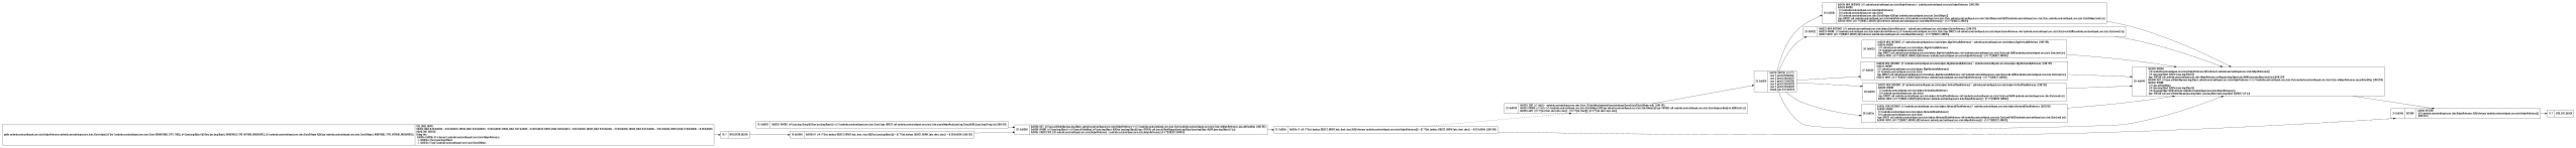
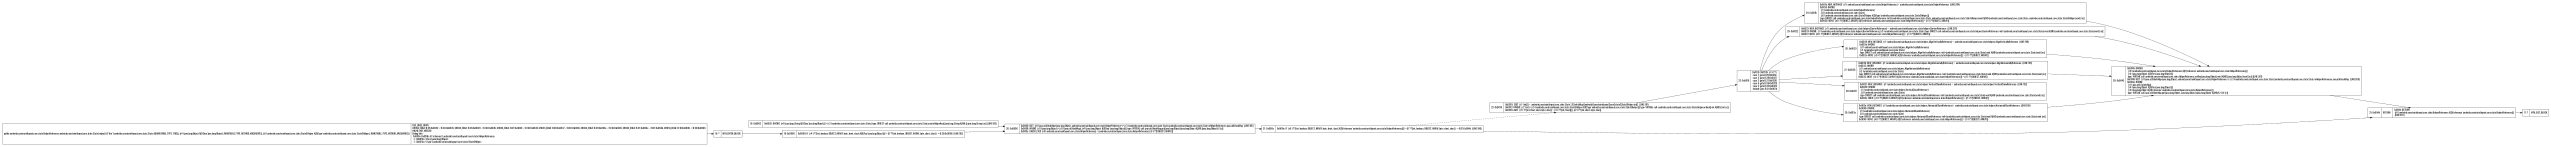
  digraph {
    fontname=Oswald
    rankdir=LR
    node [fontname=Oswald shape=record]
    edge [fontname=Oswald]
    n1 [label="{16\:\ ?|MTH_ENTER_BLOCK\l}"]
    n2 [label="{18\:\ 0x0000|0x0000: IF  (r4 I:??[int, boolean, OBJECT, ARRAY, byte, short, char] A[D('key' java.lang.Object)]) != (0 ??[int, boolean, OBJECT, ARRAY, byte, short, char])  \-\> B:20:0x0006  (LINE:182)\l}"]
    n3 [label="{20\:\ 0x0006|0x0006: IGET  (r0 I:java.util.HashMap\<java.lang.Object, androidx.constraintlayout.core.state.HelperReference\>) = (r3 I:androidx.constraintlayout.core.state.State) androidx.constraintlayout.core.state.State.mHelperReferences java.util.HashMap  (LINE:185)\l0x0008: INVOKE  (r0 I:java.lang.Object) = (r0 I:java.util.HashMap), (r4 I:java.lang.Object A[D('key' java.lang.Object)]) type: VIRTUAL call: java.util.HashMap.get(java.lang.Object):java.lang.Object A[MD:(java.lang.Object):V (c)]\l0x000c: CHECK_CAST (r0 I:androidx.constraintlayout.core.state.HelperReference) = (androidx.constraintlayout.core.state.HelperReference) (r0 I:??[OBJECT, ARRAY]) \l}"]
    n4 [label="{19\:\ 0x0002|0x0002: INVOKE  (r4 I:java.lang.String A[D('key' java.lang.Object)]) = (r3 I:androidx.constraintlayout.core.state.State) type: DIRECT call: androidx.constraintlayout.core.state.State.createHelperKey():java.lang.String A[MD:():java.lang.String (m)] (LINE:183)\l}"]
    n5 [label="{21\:\ 0x000e|0x000e: IF  (r0 I:??[int, boolean, OBJECT, ARRAY, byte, short, char] A[D('reference' androidx.constraintlayout.core.state.HelperReference)]) != (0 ??[int, boolean, OBJECT, ARRAY, byte, short, char])  \-\> B:31:0x004d  (LINE:186)\l}"]
    n6 [label="{22\:\ 0x0010|0x0010: SGET  (r1 I:int[]) =  androidx.constraintlayout.core.state.State.1.$SwitchMap$androidx$constraintlayout$core$state$State$Helper int[]  (LINE:187)\l0x0012: INVOKE  (r2 I:int) = (r5 I:androidx.constraintlayout.core.state.State$Helper A[D('type' androidx.constraintlayout.core.state.State$Helper)]) type: VIRTUAL call: androidx.constraintlayout.core.state.State.Helper.ordinal():int A[MD:():int (c)]\l0x0016: AGET  (r1 I:??[int, float, short, byte, char]) = (r1 I:??[int, float][]), (r2 I:??[int, short, byte, char]) \l}"]
    n7 [label="{31\:\ 0x004d|RETURN\l|0x004d: RETURN  \l  (r0 I:androidx.constraintlayout.core.state.HelperReference A[D('reference' androidx.constraintlayout.core.state.HelperReference)])\l  (LINE:210)\l}"]
    n8 [label="{23\:\ 0x0018|0x7018: SWITCH  (r1 I:??)\l case 1: goto B:29:0x003e\l case 2: goto B:28:0x0037\l case 3: goto B:27:0x0030\l case 4: goto B:26:0x0029\l case 5: goto B:25:0x0022\l default: goto B:24:0x001b \l}"]
    n9 [label="{17\:\ ?|MTH_EXIT_BLOCK\l}"]
    n10 [label="{24\:\ 0x001b|0x001b: NEW_INSTANCE  (r1 I:androidx.constraintlayout.core.state.HelperReference) =  androidx.constraintlayout.core.state.HelperReference  (LINE:204)\l0x001d: INVOKE  \l  (r1 I:androidx.constraintlayout.core.state.HelperReference)\l  (r3 I:androidx.constraintlayout.core.state.State)\l  (r5 I:androidx.constraintlayout.core.state.State$Helper A[D('type' androidx.constraintlayout.core.state.State$Helper)])\l type: DIRECT call: androidx.constraintlayout.core.state.HelperReference.\<init\>(androidx.constraintlayout.core.state.State, androidx.constraintlayout.core.state.State$Helper):void A[MD:(androidx.constraintlayout.core.state.State, androidx.constraintlayout.core.state.State$Helper):void (m)]\l0x0020: MOVE  (r0 I:??[OBJECT, ARRAY] A[D('reference' androidx.constraintlayout.core.state.HelperReference)]) = (r1 I:??[OBJECT, ARRAY]) \l}"]
    n11 [label="{25\:\ 0x0022|0x0022: NEW_INSTANCE  (r1 I:androidx.constraintlayout.core.state.helpers.BarrierReference) =  androidx.constraintlayout.core.state.helpers.BarrierReference  (LINE:201)\l0x0024: INVOKE  (r1 I:androidx.constraintlayout.core.state.helpers.BarrierReference), (r3 I:androidx.constraintlayout.core.state.State) type: DIRECT call: androidx.constraintlayout.core.state.helpers.BarrierReference.\<init\>(androidx.constraintlayout.core.state.State):void A[MD:(androidx.constraintlayout.core.state.State):void (m)]\l0x0027: MOVE  (r0 I:??[OBJECT, ARRAY] A[D('reference' androidx.constraintlayout.core.state.HelperReference)]) = (r1 I:??[OBJECT, ARRAY]) \l}"]
    n12 [label="{26\:\ 0x0029|0x0029: NEW_INSTANCE  (r1 I:androidx.constraintlayout.core.state.helpers.AlignVerticallyReference) =  androidx.constraintlayout.core.state.helpers.AlignVerticallyReference  (LINE:198)\l0x002b: INVOKE  \l  (r1 I:androidx.constraintlayout.core.state.helpers.AlignVerticallyReference)\l  (r3 I:androidx.constraintlayout.core.state.State)\l type: DIRECT call: androidx.constraintlayout.core.state.helpers.AlignVerticallyReference.\<init\>(androidx.constraintlayout.core.state.State):void A[MD:(androidx.constraintlayout.core.state.State):void (m)]\l0x002e: MOVE  (r0 I:??[OBJECT, ARRAY] A[D('reference' androidx.constraintlayout.core.state.HelperReference)]) = (r1 I:??[OBJECT, ARRAY]) \l}"]
    n13 [label="{27\:\ 0x0030|0x0030: NEW_INSTANCE  (r1 I:androidx.constraintlayout.core.state.helpers.AlignHorizontallyReference) =  androidx.constraintlayout.core.state.helpers.AlignHorizontallyReference  (LINE:195)\l0x0032: INVOKE  \l  (r1 I:androidx.constraintlayout.core.state.helpers.AlignHorizontallyReference)\l  (r3 I:androidx.constraintlayout.core.state.State)\l type: DIRECT call: androidx.constraintlayout.core.state.helpers.AlignHorizontallyReference.\<init\>(androidx.constraintlayout.core.state.State):void A[MD:(androidx.constraintlayout.core.state.State):void (m)]\l0x0035: MOVE  (r0 I:??[OBJECT, ARRAY] A[D('reference' androidx.constraintlayout.core.state.HelperReference)]) = (r1 I:??[OBJECT, ARRAY]) \l}"]
    n14 [label="{28\:\ 0x0037|0x0037: NEW_INSTANCE  (r1 I:androidx.constraintlayout.core.state.helpers.VerticalChainReference) =  androidx.constraintlayout.core.state.helpers.VerticalChainReference  (LINE:192)\l0x0039: INVOKE  \l  (r1 I:androidx.constraintlayout.core.state.helpers.VerticalChainReference)\l  (r3 I:androidx.constraintlayout.core.state.State)\l type: DIRECT call: androidx.constraintlayout.core.state.helpers.VerticalChainReference.\<init\>(androidx.constraintlayout.core.state.State):void A[MD:(androidx.constraintlayout.core.state.State):void (m)]\l0x003c: MOVE  (r0 I:??[OBJECT, ARRAY] A[D('reference' androidx.constraintlayout.core.state.HelperReference)]) = (r1 I:??[OBJECT, ARRAY]) \l}"]
    n15 [label="{29\:\ 0x003e|0x003e: NEW_INSTANCE  (r1 I:androidx.constraintlayout.core.state.helpers.HorizontalChainReference) =  androidx.constraintlayout.core.state.helpers.HorizontalChainReference  (LINE:189)\l0x0040: INVOKE  \l  (r1 I:androidx.constraintlayout.core.state.helpers.HorizontalChainReference)\l  (r3 I:androidx.constraintlayout.core.state.State)\l type: DIRECT call: androidx.constraintlayout.core.state.helpers.HorizontalChainReference.\<init\>(androidx.constraintlayout.core.state.State):void A[MD:(androidx.constraintlayout.core.state.State):void (m)]\l0x0043: MOVE  (r0 I:??[OBJECT, ARRAY] A[D('reference' androidx.constraintlayout.core.state.HelperReference)]) = (r1 I:??[OBJECT, ARRAY]) \l}"]
-   n16 [label="{30\:\ 0x0045|0x0045: INVOKE  \l  (r0 I:androidx.constraintlayout.core.state.HelperReference A[D('reference' androidx.constraintlayout.core.state.HelperReference)])\l  (r4 I:java.lang.Object A[D('key' java.lang.Object)])\l type: VIRTUAL call: androidx.constraintlayout.core.state.HelperReference.setKey(java.lang.Object):void A[MD:(java.lang.Object):void (m)] (LINE:207)\l0x0048: IGET  (r1 I:java.util.HashMap\<java.lang.Object, androidx.constraintlayout.core.state.HelperReference\>) = (r3 I:androidx.constraintlayout.core.state.State) androidx.constraintlayout.core.state.State.mHelperReferences java.util.HashMap  (LINE:208)\l0x004a: INVOKE  \l  (r1 I:java.util.HashMap)\l  (r4 I:java.lang.Object A[D('key' java.lang.Object)])\l  (r0 I:java.lang.Object A[D('reference' androidx.constraintlayout.core.state.HelperReference)])\l type: VIRTUAL call: java.util.HashMap.put(java.lang.Object, java.lang.Object):java.lang.Object A[MD:(K, V):V (c)]\l}"]
+   n16 [label="{30\:\ 0x0045|0x0045: INVOKE  \l  (r0 I:androidx.constraintlayout.core.state.HelperReference A[D('reference' androidx.constraintlayout.core.state.HelperReference)])\l  (r4 I:java.lang.Object A[D('key' java.lang.Object)])\l type: VIRTUAL call: androidx.constraintlayout.core.state.HelperReference.setKey(java.lang.Object):void A[MD:(java.lang.Object):void (m)] (LINE:207)\l0x0048: IGET  (r1 I:java.util.HashMap\<java.lang.Object, androidx.constraintlayout.core.state.HelperReference\>) = (r3 I:androidx.constraintlayout.core.state.State) androidx.constraintlayout.core.state.State.mHelperReferences java.util.HashMap  (LINE:208)\l0x004a: INVOKE  \l  (r1 I:java.util.SwitchMap)\l  (r4 I:java.lang.Object A[D('key' java.lang.Object)])\l  (r0 I:java.lang.Object A[D('reference' androidx.constraintlayout.core.state.HelperReference)])\l type: VIRTUAL call: java.util.HashMap.put(java.lang.Object, java.lang.Object):java.lang.Object A[MD:(K, V):V (c)]\l}"]
    n17 [label="{public androidx.constraintlayout.core.state.HelperReference androidx.constraintlayout.core.state.State.helper((r3 'this' I:androidx.constraintlayout.core.state.State A[IMMUTABLE_TYPE, THIS]), (r4 I:java.lang.Object A[D('key' java.lang.Object), IMMUTABLE_TYPE, METHOD_ARGUMENT]), (r5 I:androidx.constraintlayout.core.state.State$Helper A[D('type' androidx.constraintlayout.core.state.State$Helper), IMMUTABLE_TYPE, METHOD_ARGUMENT]))  | USE_LINES_HINTS\lCROSS_EDGE: B:25:0x0022 \-\> B:30:0x0045, CROSS_EDGE: B:26:0x0029 \-\> B:30:0x0045, CROSS_EDGE: B:27:0x0030 \-\> B:30:0x0045, CROSS_EDGE: B:28:0x0037 \-\> B:30:0x0045, CROSS_EDGE: B:29:0x003e \-\> B:30:0x0045, CROSS_EDGE: B:21:0x000e \-\> B:31:0x004d, CROSS_EDGE: B:18:0x0000 \-\> B:20:0x0006\lINLINE_NOT_NEEDED\lDebug Info:\l  0x000e\-0x005b: r0 'reference' Landroidx\/constraintlayout\/core\/state\/HelperReference;\l  \-1 \-0x005b: r4 'key' Ljava\/lang\/Object;\l  \-1 \-0x005b: r5 'type' Landroidx\/constraintlayout\/core\/state\/State$Helper;\l}"]
    n1 -> n2
    n2 -> n3
    n3 -> n5
    n4 -> n3
    n5 -> n6 [style=dashed]
    n5 -> n7
    n6 -> n8
    n7 -> n9
    n8 -> n10
    n8 -> n11
-   n8 -> n16
+   n8 -> n12
    n8 -> n13
    n8 -> n14
    n8 -> n15
    n10 -> n16
    n11 -> n16
    n12 -> n16
    n13 -> n16
-   n14 -> n16
    n15 -> n16
    n16 -> n7
    n17 -> n1
  }
